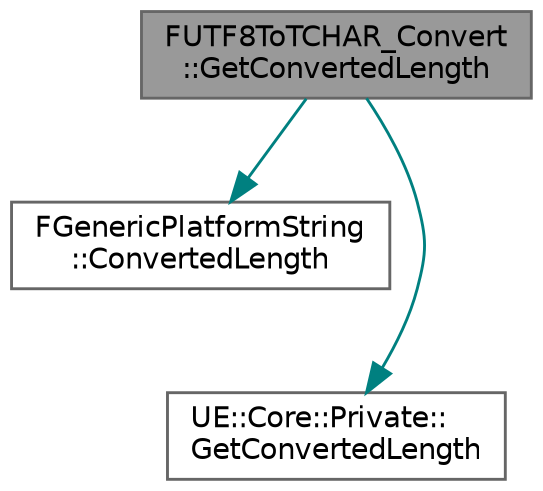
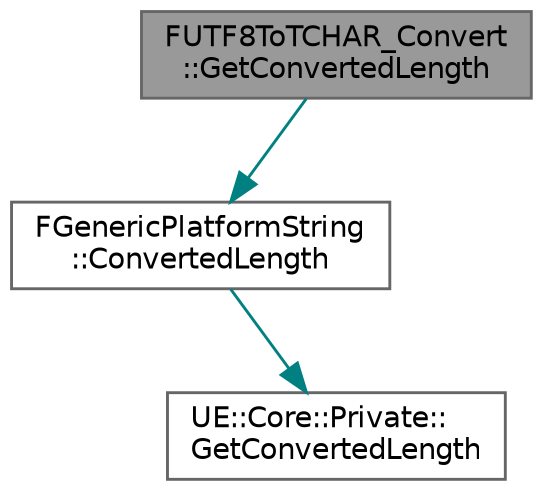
  digraph {
    rankdir=TB
    node [color=grey40 fillcolor=white fontname=Helvetica fontsize=10 shape=box style=filled]
    edge [arrowhead=normal color=teal fontname=Helvetica fontsize=10 labelfontname=Helvetica labelfontsize=10 style=solid]
    n1 [color=gray40 fillcolor=grey60 fontcolor=black height=0.2 label="FUTF8ToTCHAR_Convert\l::GetConvertedLength" width=0.4]
    n2 [height=0.2 label="FGenericPlatformString\l::ConvertedLength" width=0.4]
    n3 [height=0.2 label="UE::Core::Private::\lGetConvertedLength" width=0.4]
    n1 -> n2
-   n1 -> n3
+   n2 -> n3
  }
